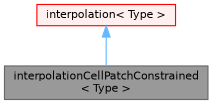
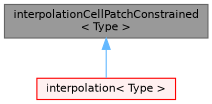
  digraph {
    node [fontname=Helvetica fontsize=10 shape=box style=filled]
    n1 [color=gray40 fillcolor=grey60 fontcolor=black height=0.2 label="interpolationCellPatchConstrained\l\< Type \>" width=0.4]
    n2 [color=red fillcolor="#FFF0F0" height=0.2 label="interpolation\< Type \>" width=0.4]
-   n2 -> n1 [color=steelblue1 dir=back fontname=Helvetica fontsize=10 labelfontname=Helvetica labelfontsize=10 style=solid]
+   n1 -> n2 [color=steelblue1 dir=back fontname=Helvetica fontsize=10 labelfontname=Helvetica labelfontsize=10 style=solid]
  }
